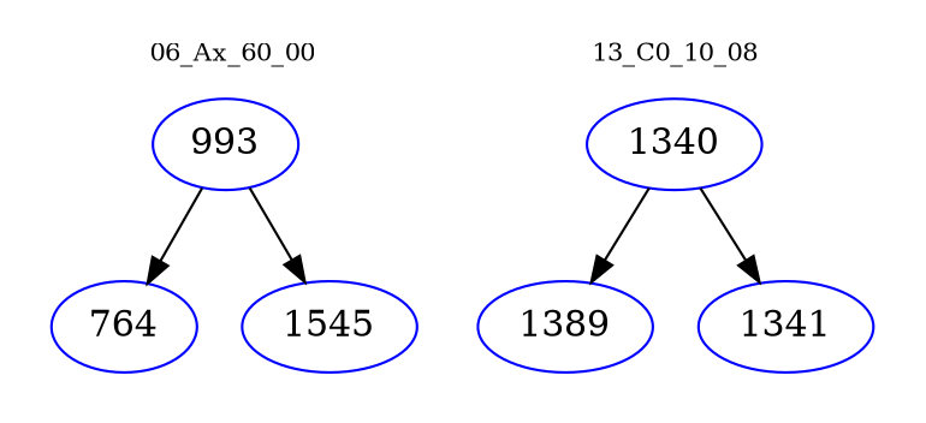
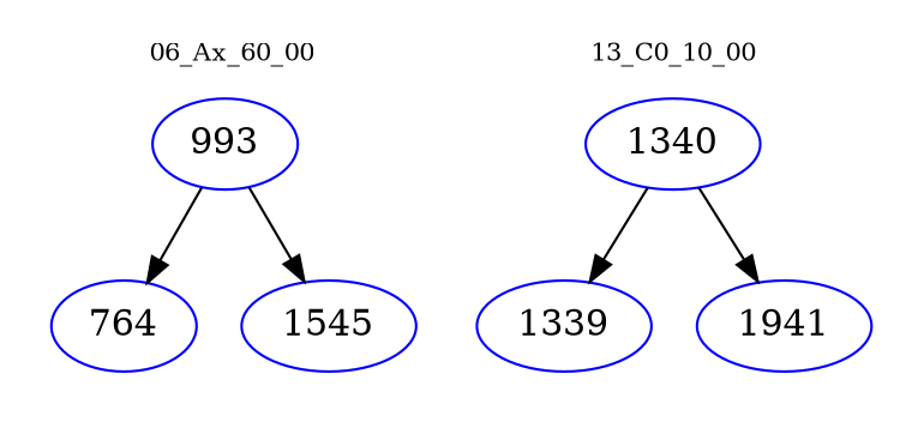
  digraph {
    node [color=blue]
    edge [color=black]
    n1 [label=993]
    n2 [label=764]
    n3 [label=1545]
    n4 [label=1340]
-   n5 [label=1389]
-   n6 [label=1341]
+   n5 [label=1339]
+   n6 [label=1941]
    subgraph cluster_1 {
      color=white
      fontsize=10
      label="06_Ax_60_00"
      n1
      n2
      n3
    }
    subgraph cluster_2 {
      color=white
      fontsize=10
-     label="13_C0_10_08"
+     label="13_C0_10_00"
      n4
      n5
      n6
    }
    n1 -> n2
    n1 -> n3
    n4 -> n5
    n4 -> n6
  }
